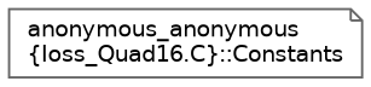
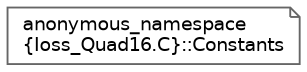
  digraph {
    rankdir=LR
-   n1 [color=grey40 fillcolor=white fontname=Helvetica fontsize=10 height=0.2 label="anonymous_anonymous\l\{Ioss_Quad16.C\}::Constants" shape=note style=filled width=0.4]
+   n1 [color=grey40 fillcolor=white fontname=Helvetica fontsize=10 height=0.2 label="anonymous_namespace\l\{Ioss_Quad16.C\}::Constants" shape=note style=filled width=0.4]
  }
